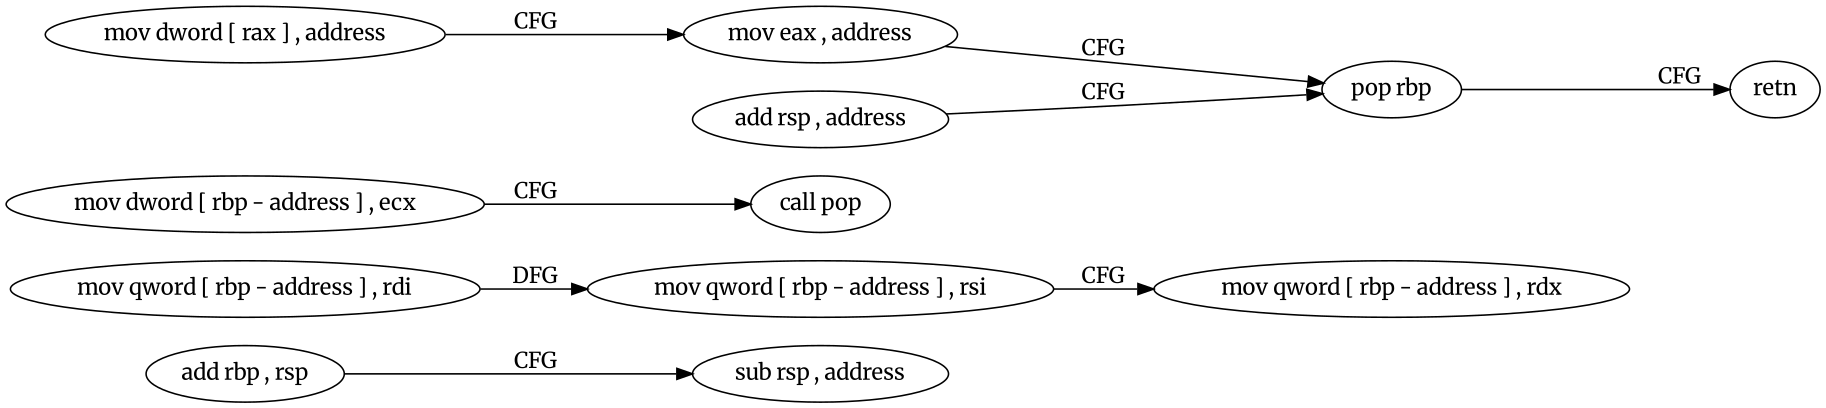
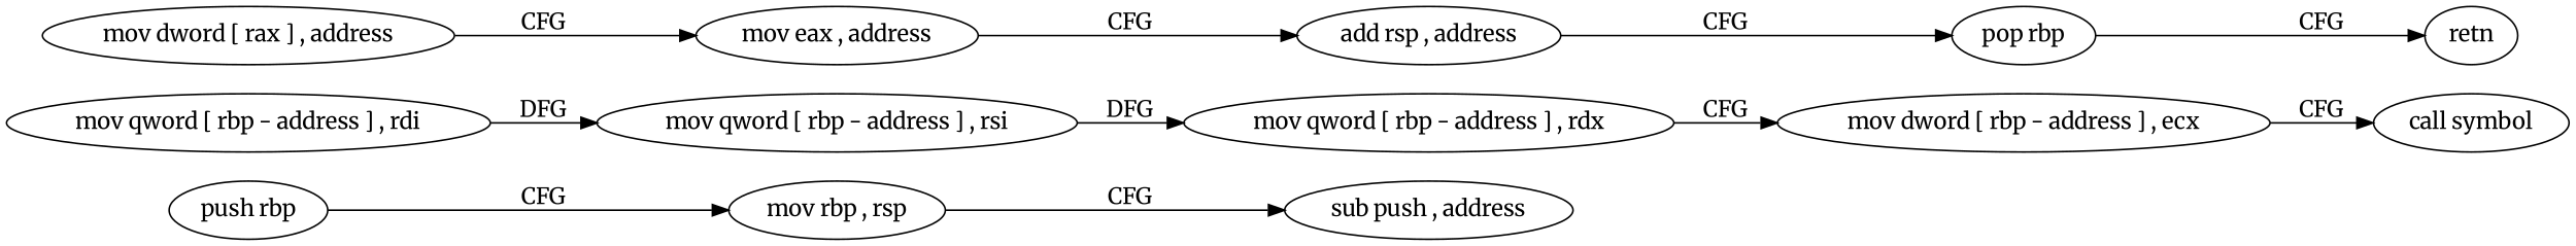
  digraph {
    fontname=Merriweather
    rankdir=LR
    node [fontname=Merriweather]
    edge [fontname=Merriweather]
-   n2 [label="add rbp , rsp"]
-   n3 [label="sub rsp , address"]
+   n1 [label="push rbp"]
+   n2 [label="mov rbp , rsp"]
+   n3 [label="sub push , address"]
    n4 [label="mov qword [ rbp - address ] , rdi"]
    n5 [label="mov qword [ rbp - address ] , rsi"]
    n6 [label="mov qword [ rbp - address ] , rdx"]
    n7 [label="mov dword [ rbp - address ] , ecx"]
-   n8 [label="call pop"]
+   n8 [label="call symbol"]
    n9 [label="mov dword [ rax ] , address"]
    n10 [label="mov eax , address"]
    n11 [label="add rsp , address"]
    n12 [label="pop rbp"]
    n13 [label=retn]
+   n1 -> n2 [label=CFG]
    n2 -> n3 [label=CFG]
    n4 -> n5 [label=DFG]
-   n5 -> n6 [label=CFG]
+   n5 -> n6 [label=DFG]
+   n6 -> n7 [label=CFG]
    n7 -> n8 [label=CFG]
    n9 -> n10 [label=CFG]
-   n10 -> n12 [label=CFG]
+   n10 -> n11 [label=CFG]
    n11 -> n12 [label=CFG]
    n12 -> n13 [label=CFG]
  }
